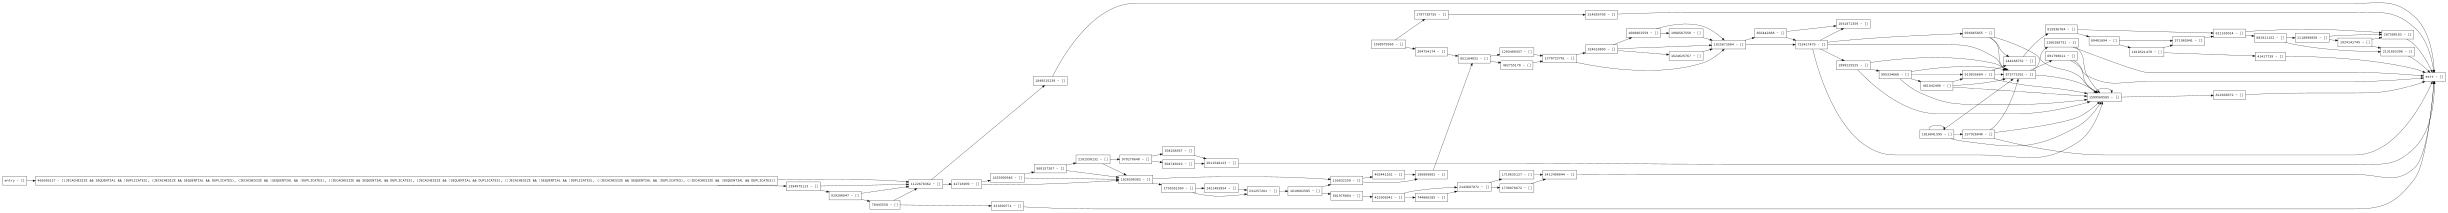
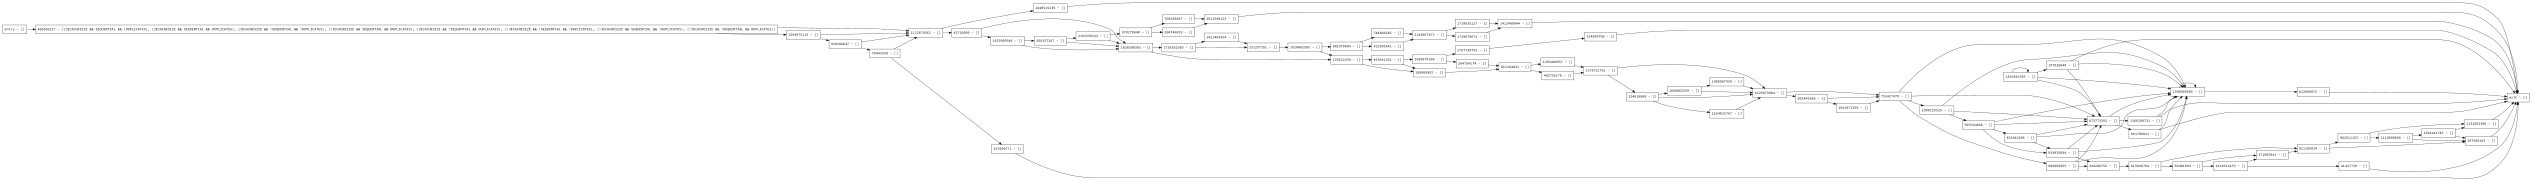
  digraph {
    fontname="Source Code Pro"
    rankdir=LR
    node [fontname="Source Code Pro" shape=record]
    edge [fontname="Source Code Pro"]
    n1 [label="1025673904 - []"]
    n2 [label="753427479 - []"]
    n3 [label="802442888 - []"]
    n4 [label="1599560585 - []"]
    n5 [label="873773391 - []"]
    n6 [label="996865855 - []"]
    n7 [label="1990225525 - []"]
    n8 [label="1641871359 - []"]
    n9 [label="995334668 - []"]
    n10 [label="461842498 - []"]
    n11 [label="919035604 - []"]
    n12 [label="812668072 - []"]
    n13 [label="691790811 - []"]
    n14 [label="1166288731 - []"]
    n15 [label="1816841595 - []"]
    n16 [label="197926040 - []"]
    n17 [label="851164031 - []"]
    n18 [label="1293409557 - []"]
    n19 [label="482755178 - []"]
    n20 [label="1378722761 - []"]
    n21 [label="78443538 - []"]
    n22 [label="333699771 - []"]
    n23 [label="1122678362 - []"]
    n24 [label="exit - []"]
    n25 [label="1840515239 - []"]
    n26 [label="42716909 - []"]
    n27 [label="244288752 - []"]
    n28 [label="815936764 - []"]
    n29 [label="882011152 - []"]
    n30 [label="2131663396 - []"]
    n31 [label="1118090858 - []"]
    n32 [label="1924141745 - []"]
    n33 [label="287580183 - []"]
    n34 [label="560157267 - []"]
    n35 [label="1826590303 - []"]
    n36 [label="2101550132 - []"]
    n37 [label="155632259 - []"]
    n38 [label="1738381360 - []"]
    n39 [label="970270640 - []"]
    n40 [label="204754174 - []"]
    n41 [label="324618860 - []"]
    n42 [label="196069802 - []"]
    n43 [label="463441262 - []"]
    n44 [label="1598979368 - []"]
    n45 [label="694746019 - []"]
    n46 [label="304268567 - []"]
    n47 [label="2011548123 - []"]
    n48 [label="1394975113 - []"]
    n49 [label="919286647 - []"]
    n50 [label="1421483954 - []"]
    n51 [label="231257281 - []"]
    n52 [label="1610662585 - []"]
    n53 [label="514859708 - []"]
    n54 [label="entry - []"]
    n55 [label="466589127 - [(JECACHESIZE && SEQUENTIAL && !DUPLICATES), (JECACHESIZE && SEQUENTIAL && DUPLICATES), (JECACHESIZE && !SEQUENTIAL && !DUPLICATES), (!JECACHESIZE && SEQUENTIAL && DUPLICATES), (JECACHESIZE && !SEQUENTIAL && DUPLICATES), (!JECACHESIZE && !SEQUENTIAL && !DUPLICATES), (!JECACHESIZE && SEQUENTIAL && !DUPLICATES), (!JECACHESIZE && !SEQUENTIAL && DUPLICATES)]"]
    n56 [label="69401694 - []"]
    n57 [label="621165014 - []"]
    n58 [label="681970884 - []"]
    n59 [label="744866285 - []"]
    n60 [label="422905941 - []"]
    n61 [label="2143687872 - []"]
    n62 [label="1710635127 - []"]
    n63 [label="1412490044 - []"]
    n64 [label="1730078672 - []"]
    n65 [label="1624625767 - []"]
    n66 [label="1608062559 - []"]
    n67 [label="1988587550 - []"]
    n68 [label="1797739755 - []"]
    n69 [label="1633990346 - []"]
    n70 [label="1618521470 - []"]
    n71 [label="371965841 - []"]
    n72 [label="41417739 - []"]
    n1 -> n2
    n1 -> n3
    n2 -> n4
    n2 -> n5
    n2 -> n6
    n2 -> n7
    n3 -> n2
    n3 -> n8
    n4 -> n4
    n4 -> n12
    n5 -> n4
    n5 -> n13
    n5 -> n14
    n6 -> n4
    n6 -> n5
    n6 -> n27
    n7 -> n4
    n7 -> n5
    n7 -> n9
-   n2 -> n8
+   n8 -> n2
    n9 -> n4
    n9 -> n5
    n9 -> n10
    n9 -> n11
    n10 -> n4
    n10 -> n5
    n10 -> n11
    n11 -> n4
    n11 -> n5
    n11 -> n27
    n12 -> n24
    n13 -> n4
    n13 -> n24
    n14 -> n4
    n14 -> n24
    n15 -> n4
    n15 -> n5
    n15 -> n15
    n15 -> n16
    n16 -> n4
    n16 -> n5
    n16 -> n24
    n17 -> n18
    n17 -> n19
    n18 -> n20
    n19 -> n20
    n20 -> n1
    n20 -> n41
    n21 -> n22
    n21 -> n23
    n22 -> n24
    n23 -> n25
    n23 -> n26
    n25 -> n24
    n26 -> n35
    n26 -> n69
    n27 -> n28
    n28 -> n56
    n28 -> n57
    n29 -> n30
    n29 -> n31
    n30 -> n24
    n31 -> n32
    n31 -> n33
    n32 -> n30
    n32 -> n33
    n33 -> n24
    n34 -> n35
    n34 -> n36
    n35 -> n37
    n35 -> n38
    n36 -> n35
    n36 -> n39
    n37 -> n42
    n37 -> n43
    n38 -> n50
    n38 -> n51
    n39 -> n45
    n39 -> n46
    n40 -> n17
    n41 -> n1
    n41 -> n65
    n41 -> n66
    n42 -> n17
    n43 -> n42
+   n43 -> n44
    n44 -> n40
    n44 -> n68
    n45 -> n47
    n46 -> n47
    n47 -> n24
    n48 -> n23
    n48 -> n49
    n49 -> n21
    n49 -> n23
    n50 -> n51
    n51 -> n52
    n52 -> n37
    n52 -> n58
    n53 -> n24
    n54 -> n55
    n55 -> n23
    n55 -> n48
    n56 -> n70
    n56 -> n71
    n57 -> n29
    n57 -> n33
-   n60 -> n59
+   n58 -> n59
    n58 -> n60
    n59 -> n61
    n60 -> n61
    n61 -> n62
    n61 -> n64
    n62 -> n63
    n63 -> n24
    n64 -> n63
    n65 -> n1
    n66 -> n1
    n66 -> n67
    n67 -> n1
    n68 -> n53
    n69 -> n34
    n69 -> n35
    n70 -> n71
    n70 -> n72
    n71 -> n57
    n72 -> n24
  }
